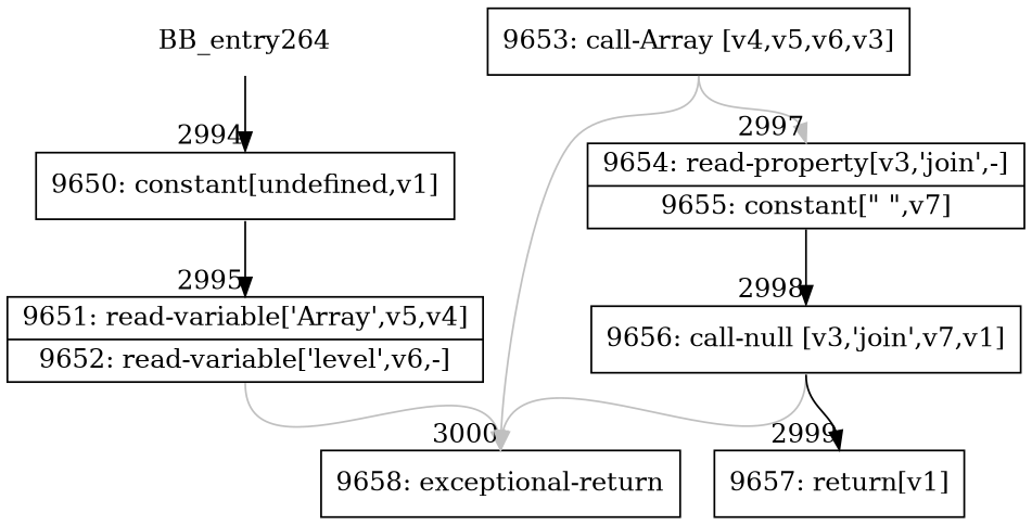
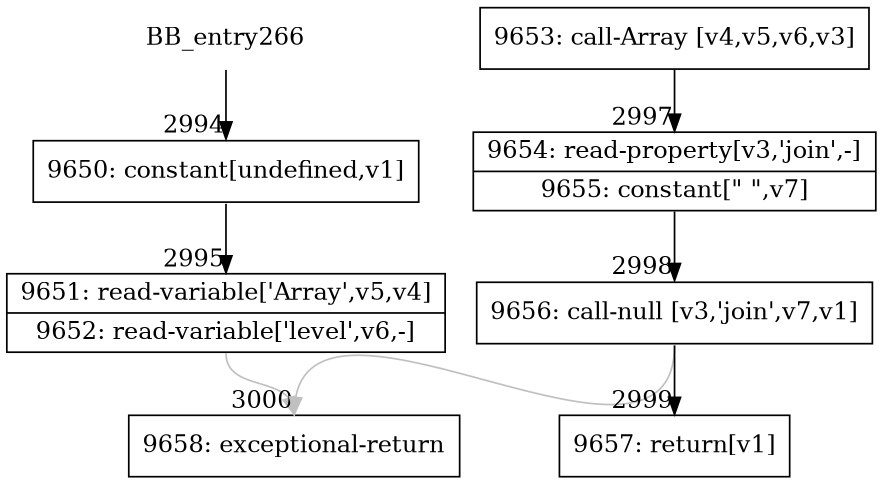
  digraph {
    rankdir=TD
    node [shape=record]
    edge [headport=n tailport=s]
-   BB_entry266 [shape=none label=BB_entry264]
+   BB_entry266 [shape=none]
    n2 [label="{9650: constant[undefined,v1]}"]
    n3 [label="{9651: read-variable['Array',v5,v4]|9652: read-variable['level',v6,-]}"]
    n4 [label="{9658: exceptional-return}"]
    n5 [label="{9653: call-Array [v4,v5,v6,v3]}"]
    n6 [label="{9654: read-property[v3,'join',-]|9655: constant[\"  \",v7]}"]
    n7 [label="{9656: call-null [v3,'join',v7,v1]}"]
    n8 [label="{9657: return[v1]}"]
    BB_entry266 -> n2 [headlabel="    2994"]
    n2 -> n3 [headlabel="      2995"]
    n3 -> n4 [color=gray headlabel="      3000"]
-   n5 -> n4 [color=gray]
-   n5 -> n6 [headlabel="      2997" color=gray]
+   n5 -> n6 [headlabel="      2997"]
    n6 -> n7 [headlabel="      2998"]
    n7 -> n4 [color=gray]
    n7 -> n8 [headlabel="      2999"]
  }
